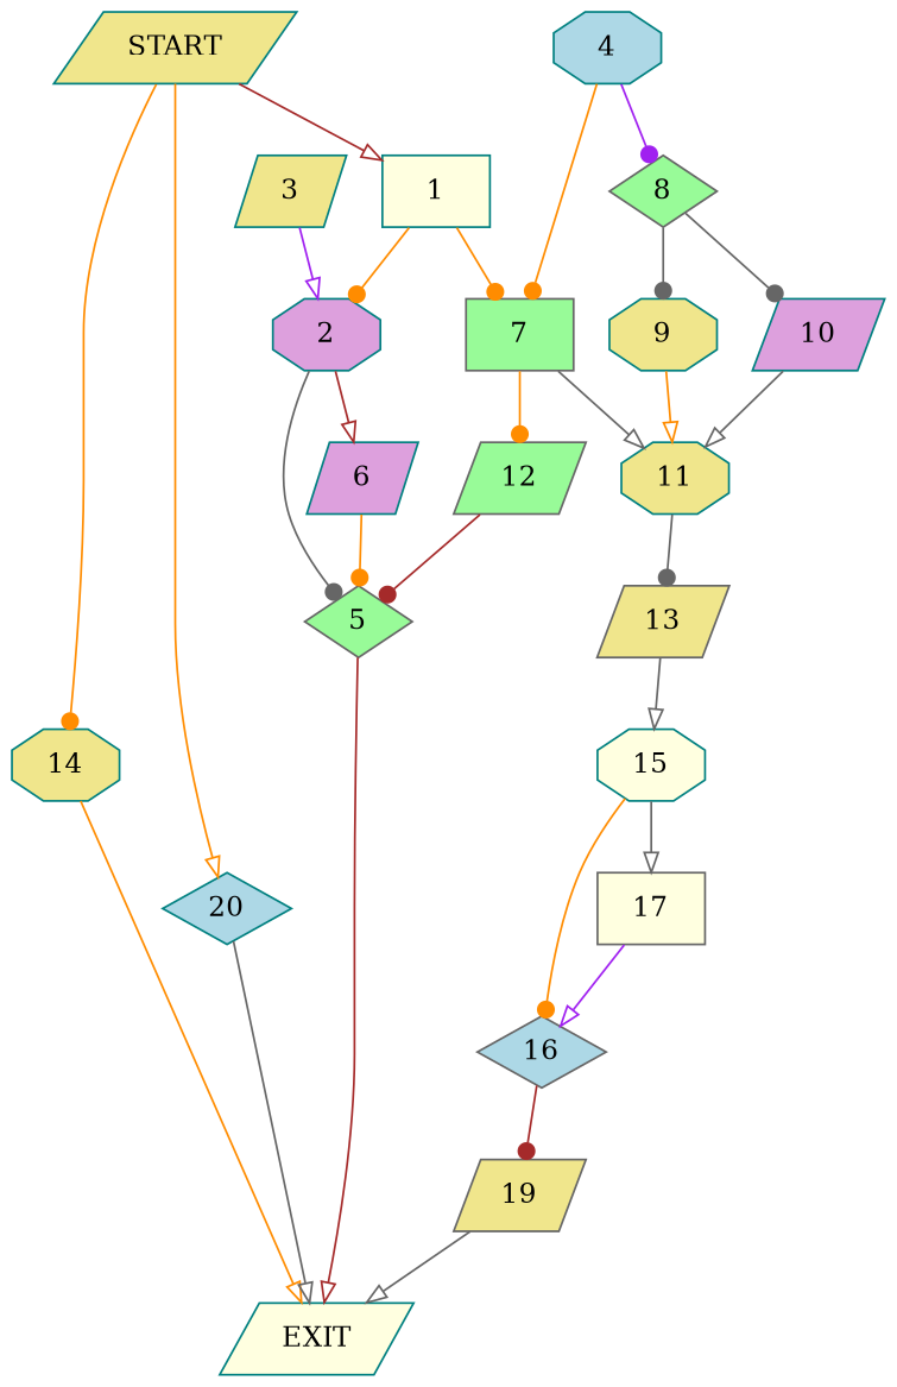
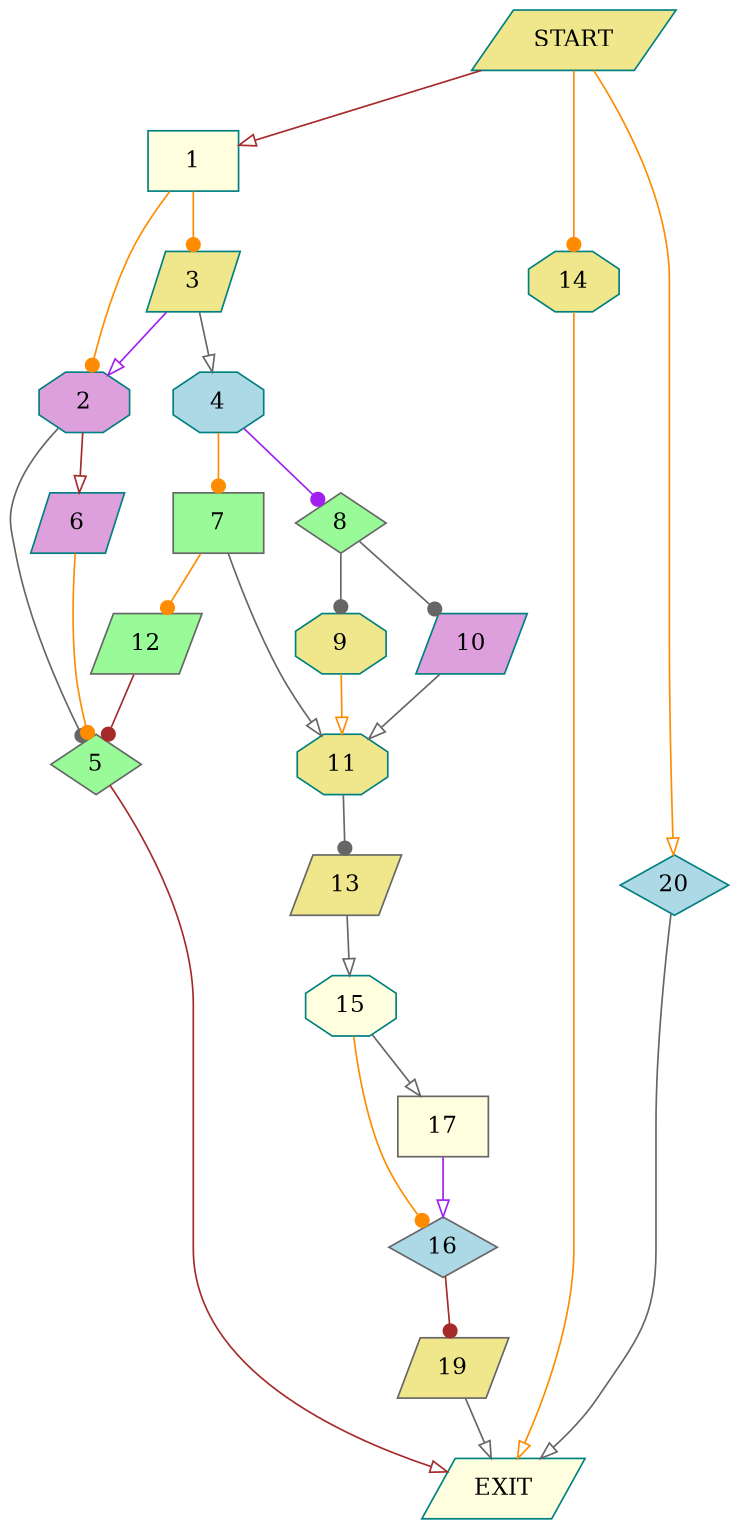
  digraph {
    node [color=teal fillcolor=khaki shape=parallelogram style=filled]
    edge [arrowhead=onormal color=gray40]
    n1 [label=START]
    1 [fillcolor=lightyellow shape=box]
    14 [shape=octagon]
    20 [fillcolor=lightblue shape=diamond]
    2 [fillcolor=plum shape=octagon]
    3
    n7 [fillcolor=lightyellow label=EXIT]
    5 [color=gray40 fillcolor=palegreen shape=diamond]
    6 [fillcolor=plum]
    4 [fillcolor=lightblue shape=octagon]
    7 [color=gray40 fillcolor=palegreen shape=box]
    8 [color=gray40 fillcolor=palegreen shape=diamond]
    11 [shape=octagon]
    12 [color=gray40 fillcolor=palegreen]
    9 [shape=octagon]
    10 [fillcolor=plum]
    13 [color=gray40]
    15 [fillcolor=lightyellow shape=octagon]
    16 [color=gray40 fillcolor=lightblue shape=diamond]
    17 [color=gray40 fillcolor=lightyellow shape=box]
    19 [color=gray40]
    n1 -> 1 [color=brown]
    n1 -> 14 [arrowhead=dot color=darkorange]
    n1 -> 20 [color=darkorange]
    1 -> 2 [arrowhead=dot color=darkorange]
-   1 -> 7 [arrowhead=dot color=darkorange]
+   1 -> 3 [arrowhead=dot color=darkorange]
    14 -> n7 [color=darkorange]
    20 -> n7
    2 -> 5 [arrowhead=dot]
    2 -> 6 [color=brown]
    3 -> 2 [color=purple]
+   3 -> 4
    5 -> n7 [color=brown]
    6 -> 5 [arrowhead=dot color=darkorange]
    4 -> 7 [arrowhead=dot color=darkorange]
    4 -> 8 [arrowhead=dot color=purple]
    7 -> 11
    7 -> 12 [arrowhead=dot color=darkorange]
    8 -> 9 [arrowhead=dot]
    8 -> 10 [arrowhead=dot]
    11 -> 13 [arrowhead=dot]
    12 -> 5 [arrowhead=dot color=brown]
    9 -> 11 [color=darkorange]
    10 -> 11
    13 -> 15
    15 -> 16 [arrowhead=dot color=darkorange]
    15 -> 17
    16 -> 19 [arrowhead=dot color=brown]
    17 -> 16 [color=purple]
    19 -> n7
  }
